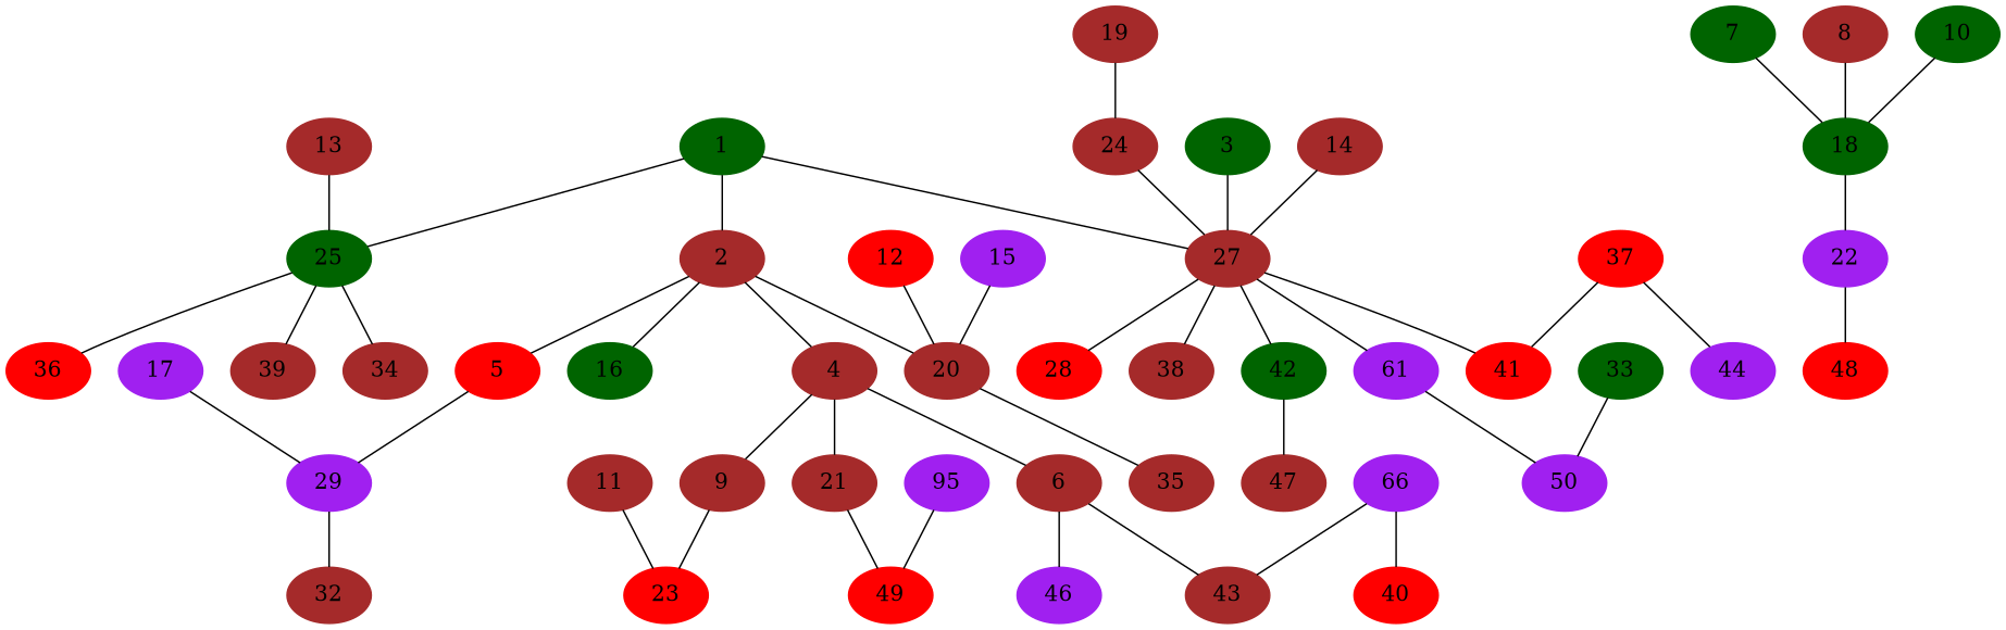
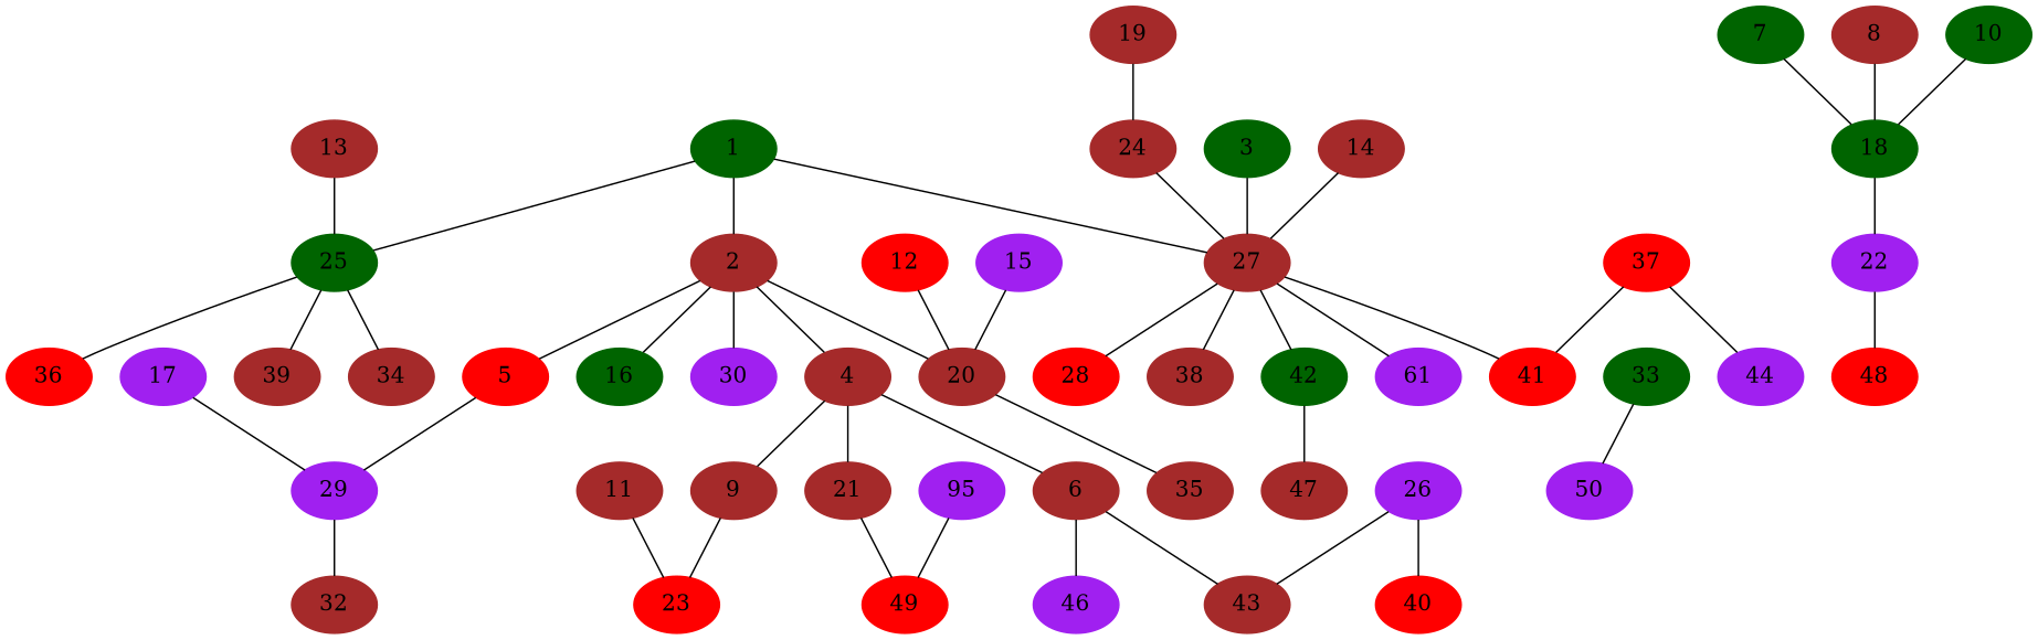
  graph {
    node [color=brown style=filled]
    edge [weight=1.0]
    1 [color=darkgreen]
    2
    25 [color=darkgreen]
    27
    4
    5 [color=red]
    16 [color=darkgreen]
    20
+   30 [color=purple]
    34
    36 [color=red]
    39
    28 [color=red]
    n14 [color=purple label=61]
    38
    41 [color=red]
    42 [color=darkgreen]
    6
    9
    21
    29 [color=purple]
    35
    3 [color=darkgreen]
    43
    46 [color=purple]
    23 [color=red]
    49 [color=red]
    32
    7 [color=darkgreen]
    18 [color=darkgreen]
    22 [color=purple]
    8
    10 [color=darkgreen]
    11
    12 [color=red]
    13
    14
    15 [color=purple]
    17 [color=purple]
    48 [color=red]
    19
    24
-   26 [color=purple label=66]
+   26 [color=purple]
    40 [color=red]
    50 [color=purple]
    47
    33 [color=darkgreen]
    37 [color=red]
    44 [color=purple]
    n50 [color=purple label=95]
    1 -- 2
    1 -- 25
    1 -- 27
    2 -- 4
    2 -- 5
    2 -- 16
    2 -- 20
+   2 -- 30
    25 -- 34
    25 -- 36
    25 -- 39
    27 -- 28
    27 -- n14
    27 -- 38
    27 -- 41
    27 -- 42
    4 -- 6
    4 -- 9
    4 -- 21
    5 -- 29
    20 -- 35
-   n14 -- 50
    42 -- 47
    6 -- 43
    6 -- 46
    9 -- 23
    21 -- 49
    29 -- 32
    3 -- 27
    7 -- 18
    18 -- 22
    22 -- 48
    8 -- 18
    10 -- 18
    11 -- 23
    12 -- 20
    13 -- 25
    14 -- 27
    15 -- 20
    17 -- 29
    19 -- 24
    24 -- 27
    26 -- 43
    26 -- 40
    33 -- 50
    37 -- 41
    37 -- 44
    n50 -- 49
  }
